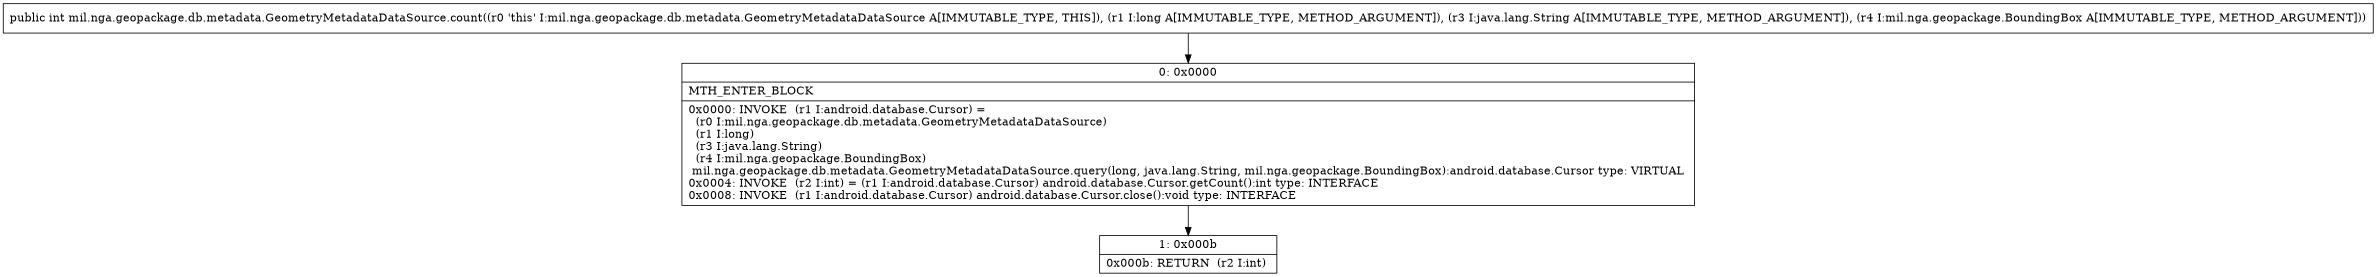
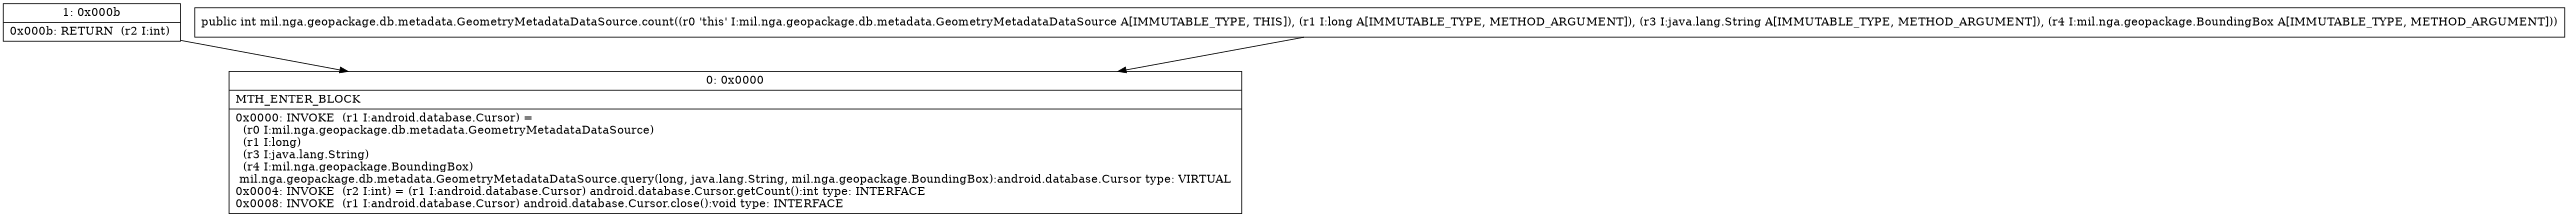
  digraph {
    node [shape=record]
    n1 [label="{0\:\ 0x0000|MTH_ENTER_BLOCK\l|0x0000: INVOKE  (r1 I:android.database.Cursor) = \l  (r0 I:mil.nga.geopackage.db.metadata.GeometryMetadataDataSource)\l  (r1 I:long)\l  (r3 I:java.lang.String)\l  (r4 I:mil.nga.geopackage.BoundingBox)\l mil.nga.geopackage.db.metadata.GeometryMetadataDataSource.query(long, java.lang.String, mil.nga.geopackage.BoundingBox):android.database.Cursor type: VIRTUAL \l0x0004: INVOKE  (r2 I:int) = (r1 I:android.database.Cursor) android.database.Cursor.getCount():int type: INTERFACE \l0x0008: INVOKE  (r1 I:android.database.Cursor) android.database.Cursor.close():void type: INTERFACE \l}"]
    n2 [label="{1\:\ 0x000b|0x000b: RETURN  (r2 I:int) \l}"]
    n3 [label="{public int mil.nga.geopackage.db.metadata.GeometryMetadataDataSource.count((r0 'this' I:mil.nga.geopackage.db.metadata.GeometryMetadataDataSource A[IMMUTABLE_TYPE, THIS]), (r1 I:long A[IMMUTABLE_TYPE, METHOD_ARGUMENT]), (r3 I:java.lang.String A[IMMUTABLE_TYPE, METHOD_ARGUMENT]), (r4 I:mil.nga.geopackage.BoundingBox A[IMMUTABLE_TYPE, METHOD_ARGUMENT])) }"]
-   n1 -> n2
+   n2 -> n1
    n3 -> n1
  }
